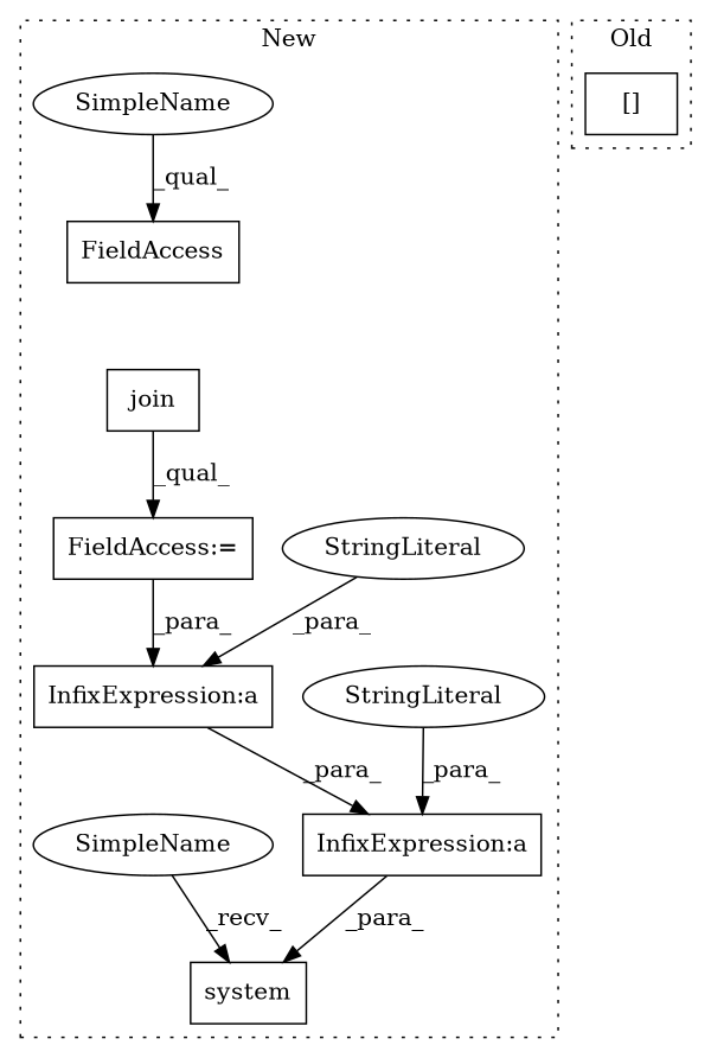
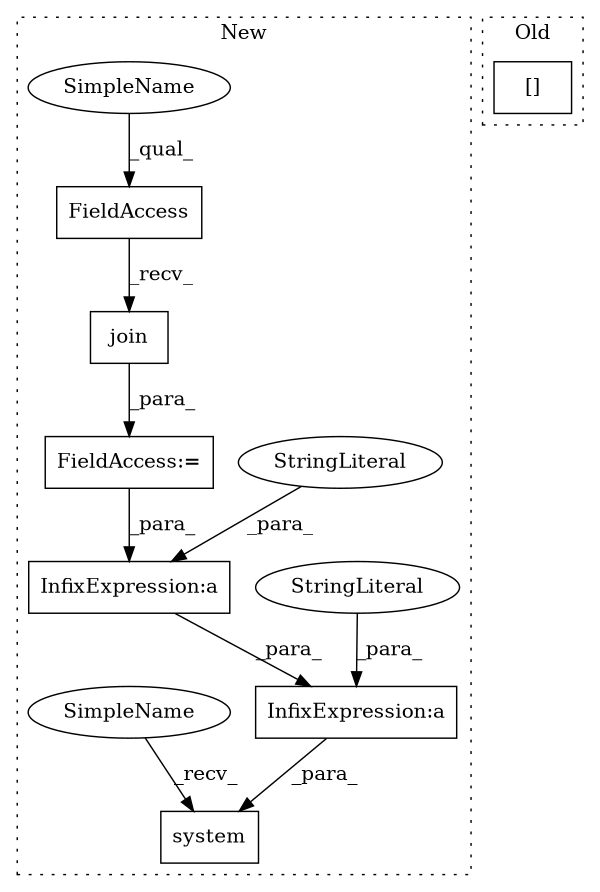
  digraph {
    node [a=32 l=7 s=2691 shape=box]
    n1 [l="7,1" label=system s="2752,2808"]
    n2 [l="5,1" label=join s="2699,2733"]
    n3 [a=7 l=1 label="FieldAccess:=" s=2689]
    n4 [a=22 label=FieldAccess]
    n5 [a=27 l=3 label="InfixExpression:a" s=2768]
    n6 [a=27 l=3 label="InfixExpression:a" s=2784]
    n7 [a=45 label=StringLiteral s=2761 shape=ellipse]
    n8 [a=45 l=6 label=StringLiteral s=2787 shape=ellipse]
    n9 [a=42 l=2 label=SimpleName shape=ellipse]
    n10 [a=42 l=2 label=SimpleName s=2749 shape=ellipse]
    n11 [a=2 l="9,1" label="[]" s="1234,1244"]
    subgraph cluster_1 {
      label=New
      style=dotted
      n1
      n2
      n3
      n4
      n5
      n6
      n7
      n8
      n9
      n10
    }
    subgraph cluster_2 {
      label=Old
      style=dotted
      n11
    }
-   n2 -> n3 [label=_qual_]
+   n2 -> n3 [label=_para_]
    n3 -> n5 [label=_para_]
+   n4 -> n2 [label=_recv_]
    n5 -> n6 [label=_para_]
    n6 -> n1 [label=_para_]
    n7 -> n5 [label=_para_]
    n8 -> n6 [label=_para_]
    n9 -> n4 [label=_qual_]
    n10 -> n1 [label=_recv_]
  }
